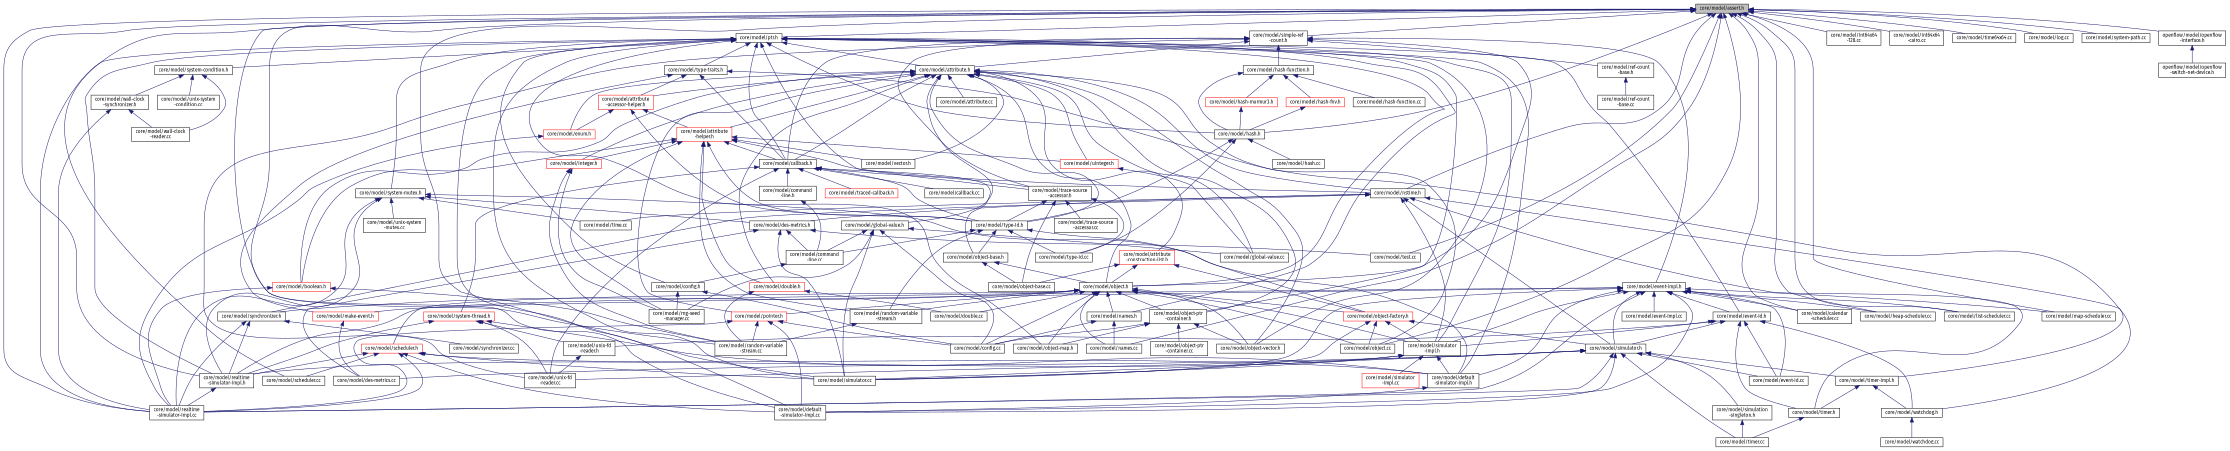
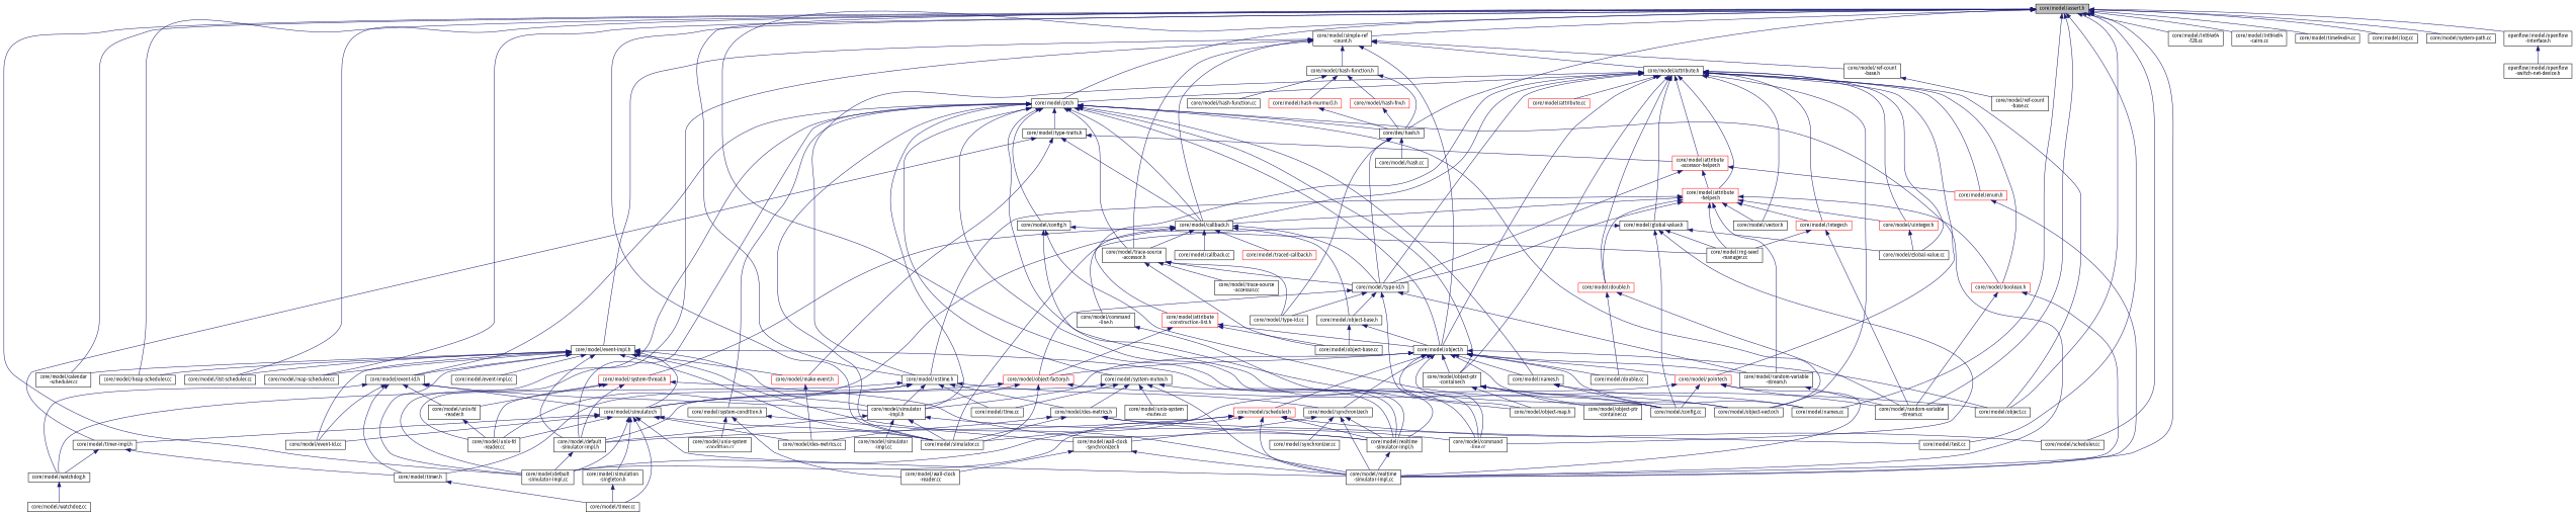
  digraph {
    fontname="Fira Sans"
    node [color=black fillcolor=white fontname="Fira Sans" fontsize=10 shape=record style=filled]
    edge [color=midnightblue dir=back fontname="Fira Sans" fontsize=10 labelfontname=Helvetica labelfontsize=10 style=solid]
    n1 [fillcolor=grey75 fontcolor=black height=0.2 label="core/model/assert.h" width=0.4]
    n2 [height=0.2 label="core/model/ptr.h" width=0.4]
    n3 [height=0.2 label="core/model/random-variable\l-stream.cc" width=0.4]
    n4 [height=0.2 label="core/model/realtime\l-simulator-impl.cc" width=0.4]
    n5 [height=0.2 label="core/model/default\l-simulator-impl.cc" width=0.4]
    n6 [height=0.2 label="core/model/realtime\l-simulator-impl.h" width=0.4]
    n7 [height=0.2 label="core/model/scheduler.cc" width=0.4]
    n8 [height=0.2 label="core/model/simulator.cc" width=0.4]
    n9 [height=0.2 label="core/model/names.cc" width=0.4]
    n10 [height=0.2 label="core/model/object.cc" width=0.4]
    n11 [height=0.2 label="core/model/nstime.h" width=0.4]
    n12 [height=0.2 label="core/model/test.cc" width=0.4]
-   n13 [height=0.2 label="core/model/hash.h" width=0.4]
+   n13 [height=0.2 label="core/des/hash.h" width=0.4]
    n14 [height=0.2 label="core/model/simple-ref\l-count.h" width=0.4]
    n15 [height=0.2 label="core/model/calendar\l-scheduler.cc" width=0.4]
    n16 [height=0.2 label="core/model/heap-scheduler.cc" width=0.4]
    n17 [height=0.2 label="core/model/list-scheduler.cc" width=0.4]
    n18 [height=0.2 label="core/model/map-scheduler.cc" width=0.4]
    n19 [height=0.2 label="core/model/int64x64\l-128.cc" width=0.4]
    n20 [height=0.2 label="core/model/int64x64\l-cairo.cc" width=0.4]
    n21 [height=0.2 label="core/model/time64x64.cc" width=0.4]
    n22 [height=0.2 label="core/model/log.cc" width=0.4]
    n23 [height=0.2 label="core/model/system-path.cc" width=0.4]
    n24 [height=0.2 label="openflow/model/openflow\l-interface.h" width=0.4]
    n25 [height=0.2 label="core/model/attribute.h" width=0.4]
    n26 [height=0.2 label="core/model/callback.h" width=0.4]
    n27 [height=0.2 label="core/model/trace-source\l-accessor.h" width=0.4]
    n28 [height=0.2 label="core/model/object.h" width=0.4]
    n29 [height=0.2 label="core/model/default\l-simulator-impl.h" width=0.4]
    n30 [height=0.2 label="core/model/object-ptr\l-container.h" width=0.4]
    n31 [height=0.2 label="core/model/object-map.h" width=0.4]
    n32 [height=0.2 label="core/model/object-vector.h" width=0.4]
    n33 [height=0.2 label="core/model/names.h" width=0.4]
    n34 [height=0.2 label="core/model/simulator\l-impl.h" width=0.4]
    n35 [height=0.2 label="core/model/type-traits.h" width=0.4]
    n36 [height=0.2 label="core/model/system-mutex.h" width=0.4]
    n37 [height=0.2 label="core/model/config.h" width=0.4]
    n38 [height=0.2 label="core/model/event-id.h" width=0.4]
    n39 [height=0.2 label="core/model/system-condition.h" width=0.4]
    n40 [height=0.2 label="core/model/synchronizer.h" width=0.4]
    n41 [height=0.2 label="core/model/simulator.h" width=0.4]
    n42 [height=0.2 label="core/model/timer.h" width=0.4]
    n43 [height=0.2 label="core/model/watchdog.h" width=0.4]
    n44 [height=0.2 label="core/model/des-metrics.h" width=0.4]
    n45 [height=0.2 label="core/model/time.cc" width=0.4]
    n46 [height=0.2 label="core/model/type-id.h" width=0.4]
    n47 [height=0.2 label="core/model/type-id.cc" width=0.4]
    n48 [height=0.2 label="core/model/hash.cc" width=0.4]
    n49 [height=0.2 label="core/model/unix-fd\l-reader.cc" width=0.4]
    n50 [height=0.2 label="core/model/hash-function.h" width=0.4]
    n51 [height=0.2 label="core/model/event-impl.h" width=0.4]
    n52 [height=0.2 label="core/model/ref-count\l-base.h" width=0.4]
    n53 [height=0.2 label="openflow/model/openflow\l-switch-net-device.h" width=0.4]
    n54 [height=0.2 label="core/model/global-value.h" width=0.4]
    n55 [color=red height=0.2 label="core/model/attribute\l-accessor-helper.h" width=0.4]
    n56 [color=red height=0.2 label="core/model/attribute\l-helper.h" width=0.4]
    n57 [color=red height=0.2 label="core/model/boolean.h" width=0.4]
    n58 [color=red height=0.2 label="core/model/pointer.h" width=0.4]
    n59 [color=red height=0.2 label="core/model/double.h" width=0.4]
    n60 [color=red height=0.2 label="core/model/uinteger.h" width=0.4]
    n61 [height=0.2 label="core/model/global-value.cc" width=0.4]
    n62 [color=red height=0.2 label="core/model/integer.h" width=0.4]
    n63 [height=0.2 label="core/model/vector.h" width=0.4]
    n64 [color=red height=0.2 label="core/model/enum.h" width=0.4]
    n65 [color=red height=0.2 label="core/model/attribute\l-construction-list.h" width=0.4]
-   n66 [height=0.2 label="core/model/attribute.cc" width=0.4]
+   n66 [color=red height=0.2 label="core/model/attribute.cc" width=0.4]
    n67 [height=0.2 label="core/model/object-base.h" width=0.4]
    n68 [height=0.2 label="core/model/callback.cc" width=0.4]
    n69 [height=0.2 label="core/model/command\l-line.h" width=0.4]
    n70 [color=red height=0.2 label="core/model/system-thread.h" width=0.4]
    n71 [color=red height=0.2 label="core/model/traced-callback.h" width=0.4]
    n72 [height=0.2 label="core/model/object-base.cc" width=0.4]
    n73 [height=0.2 label="core/model/trace-source\l-accessor.cc" width=0.4]
    n74 [height=0.2 label="core/model/random-variable\l-stream.h" width=0.4]
    n75 [color=red height=0.2 label="core/model/object-factory.h" width=0.4]
    n76 [color=red height=0.2 label="core/model/scheduler.h" width=0.4]
    n77 [height=0.2 label="core/model/config.cc" width=0.4]
    n78 [height=0.2 label="core/model/double.cc" width=0.4]
    n79 [height=0.2 label="core/model/object-ptr\l-container.cc" width=0.4]
-   n80 [color=red height=0.2 label="core/model/simulator\l-impl.cc" width=0.4]
+   n80 [height=0.2 label="core/model/simulator\l-impl.cc" width=0.4]
    n81 [height=0.2 label="core/model/rng-seed\l-manager.cc" width=0.4]
    n82 [height=0.2 label="core/model/command\l-line.cc" width=0.4]
    n83 [height=0.2 label="core/model/timer-impl.h" width=0.4]
    n84 [color=red height=0.2 label="core/model/make-event.h" width=0.4]
    n85 [height=0.2 label="core/model/unix-system\l-mutex.cc" width=0.4]
    n86 [height=0.2 label="core/model/unix-fd\l-reader.h" width=0.4]
    n87 [height=0.2 label="core/model/event-id.cc" width=0.4]
    n88 [height=0.2 label="core/model/wall-clock\l-synchronizer.h" width=0.4]
    n89 [height=0.2 label="core/model/wall-clock\l-reader.cc" width=0.4]
    n90 [height=0.2 label="core/model/unix-system\l-condition.cc" width=0.4]
    n91 [height=0.2 label="core/model/synchronizer.cc" width=0.4]
    n92 [height=0.2 label="core/model/des-metrics.cc" width=0.4]
    n93 [height=0.2 label="core/model/simulation\l-singleton.h" width=0.4]
    n94 [height=0.2 label="core/model/timer.cc" width=0.4]
    n95 [height=0.2 label="core/model/watchdog.cc" width=0.4]
    n96 [color=red height=0.2 label="core/model/hash-murmur3.h" width=0.4]
    n97 [color=red height=0.2 label="core/model/hash-fnv.h" width=0.4]
    n98 [height=0.2 label="core/model/hash-function.cc" width=0.4]
    n99 [height=0.2 label="core/model/event-impl.cc" width=0.4]
    n100 [height=0.2 label="core/model/ref-count\l-base.cc" width=0.4]
    n1 -> n2
    n1 -> n3
    n1 -> n4
    n1 -> n5
    n1 -> n6
    n1 -> n7
    n1 -> n8
    n1 -> n9
    n1 -> n10
    n1 -> n11
    n1 -> n12
    n1 -> n13
    n1 -> n14
    n1 -> n15
    n1 -> n16
    n1 -> n17
    n1 -> n18
    n1 -> n19
    n1 -> n20
    n1 -> n21
    n1 -> n22
    n1 -> n23
    n1 -> n24
    n2 -> n4
    n2 -> n5
    n2 -> n6
    n2 -> n8
    n2 -> n13
-   n2 -> n25
+   n25 -> n2
    n2 -> n26
    n2 -> n27
    n2 -> n28
    n2 -> n29
    n2 -> n30
    n2 -> n31
    n2 -> n32
    n2 -> n33
    n2 -> n34
    n2 -> n35
    n2 -> n36
    n2 -> n37
    n2 -> n38
    n2 -> n39
    n6 -> n4
    n11 -> n34
    n11 -> n40
    n11 -> n41
    n11 -> n42
    n11 -> n43
    n11 -> n44
    n11 -> n45
    n13 -> n46
    n13 -> n47
    n13 -> n48
    n14 -> n25
    n14 -> n26
    n14 -> n27
    n14 -> n28
    n14 -> n49
    n14 -> n50
    n14 -> n51
    n14 -> n52
    n24 -> n53
    n25 -> n10
    n25 -> n11
    n25 -> n26
    n25 -> n28
    n25 -> n30
    n25 -> n32
    n25 -> n46
    n25 -> n54
    n25 -> n55
    n25 -> n56
    n25 -> n57
    n25 -> n58
    n25 -> n59
    n25 -> n60
    n25 -> n61
    n25 -> n62
    n25 -> n63
    n25 -> n64
    n25 -> n65
    n25 -> n66
    n26 -> n27
    n26 -> n46
    n26 -> n49
    n26 -> n67
    n26 -> n68
    n26 -> n69
    n26 -> n70
    n26 -> n71
    n27 -> n46
    n27 -> n47
    n27 -> n72
    n27 -> n73
    n28 -> n9
    n28 -> n10
    n28 -> n30
    n28 -> n31
    n28 -> n32
    n28 -> n33
    n28 -> n34
    n28 -> n40
    n28 -> n58
    n28 -> n74
    n28 -> n75
    n28 -> n76
    n28 -> n77
    n28 -> n78
    n29 -> n5
    n30 -> n31
    n30 -> n32
    n30 -> n77
    n30 -> n79
    n33 -> n9
    n33 -> n77
    n34 -> n6
    n34 -> n8
    n34 -> n29
    n34 -> n80
    n35 -> n26
    n35 -> n55
    n35 -> n83
    n35 -> n84
    n36 -> n4
    n36 -> n6
    n36 -> n29
    n36 -> n44
    n36 -> n45
    n36 -> n85
    n37 -> n77
    n37 -> n81
-   n82 -> n37
+   n37 -> n82
    n38 -> n34
    n38 -> n41
    n38 -> n42
    n38 -> n43
    n38 -> n86
    n38 -> n87
    n39 -> n88
    n39 -> n89
    n39 -> n90
    n40 -> n4
    n40 -> n6
+   n40 -> n88
    n40 -> n91
    n41 -> n4
    n41 -> n5
    n41 -> n8
    n41 -> n49
    n41 -> n83
    n41 -> n87
    n41 -> n92
    n41 -> n93
    n41 -> n94
    n42 -> n94
    n43 -> n95
    n44 -> n8
    n44 -> n12
    n44 -> n82
    n44 -> n92
    n46 -> n47
    n46 -> n67
    n46 -> n74
    n46 -> n75
    n46 -> n82
    n50 -> n13
    n50 -> n96
    n50 -> n97
    n50 -> n98
    n51 -> n4
    n51 -> n5
    n51 -> n6
    n51 -> n8
    n51 -> n15
    n51 -> n16
    n51 -> n17
    n51 -> n18
    n51 -> n29
    n51 -> n34
    n51 -> n38
    n51 -> n41
    n51 -> n84
    n51 -> n87
    n51 -> n99
    n52 -> n100
    n54 -> n8
    n54 -> n61
    n54 -> n77
    n54 -> n81
    n54 -> n82
    n55 -> n46
    n55 -> n56
    n55 -> n64
    n56 -> n11
    n56 -> n26
    n56 -> n46
    n56 -> n57
    n56 -> n59
    n56 -> n60
    n56 -> n62
    n56 -> n63
    n56 -> n74
    n56 -> n81
    n57 -> n3
    n57 -> n4
    n58 -> n3
    n58 -> n4
    n58 -> n5
    n58 -> n77
    n59 -> n3
    n59 -> n78
    n60 -> n61
    n62 -> n3
    n62 -> n81
    n64 -> n4
    n65 -> n28
    n65 -> n72
    n65 -> n75
    n67 -> n28
    n67 -> n72
    n69 -> n82
    n70 -> n6
    n70 -> n29
    n70 -> n49
    n70 -> n86
    n74 -> n3
    n75 -> n8
    n75 -> n10
    n75 -> n34
    n75 -> n41
    n76 -> n4
    n76 -> n5
    n76 -> n6
    n76 -> n7
    n76 -> n8
    n76 -> n29
    n83 -> n42
    n83 -> n43
    n84 -> n92
    n86 -> n49
    n88 -> n4
    n88 -> n89
    n93 -> n94
    n96 -> n13
    n97 -> n13
  }
